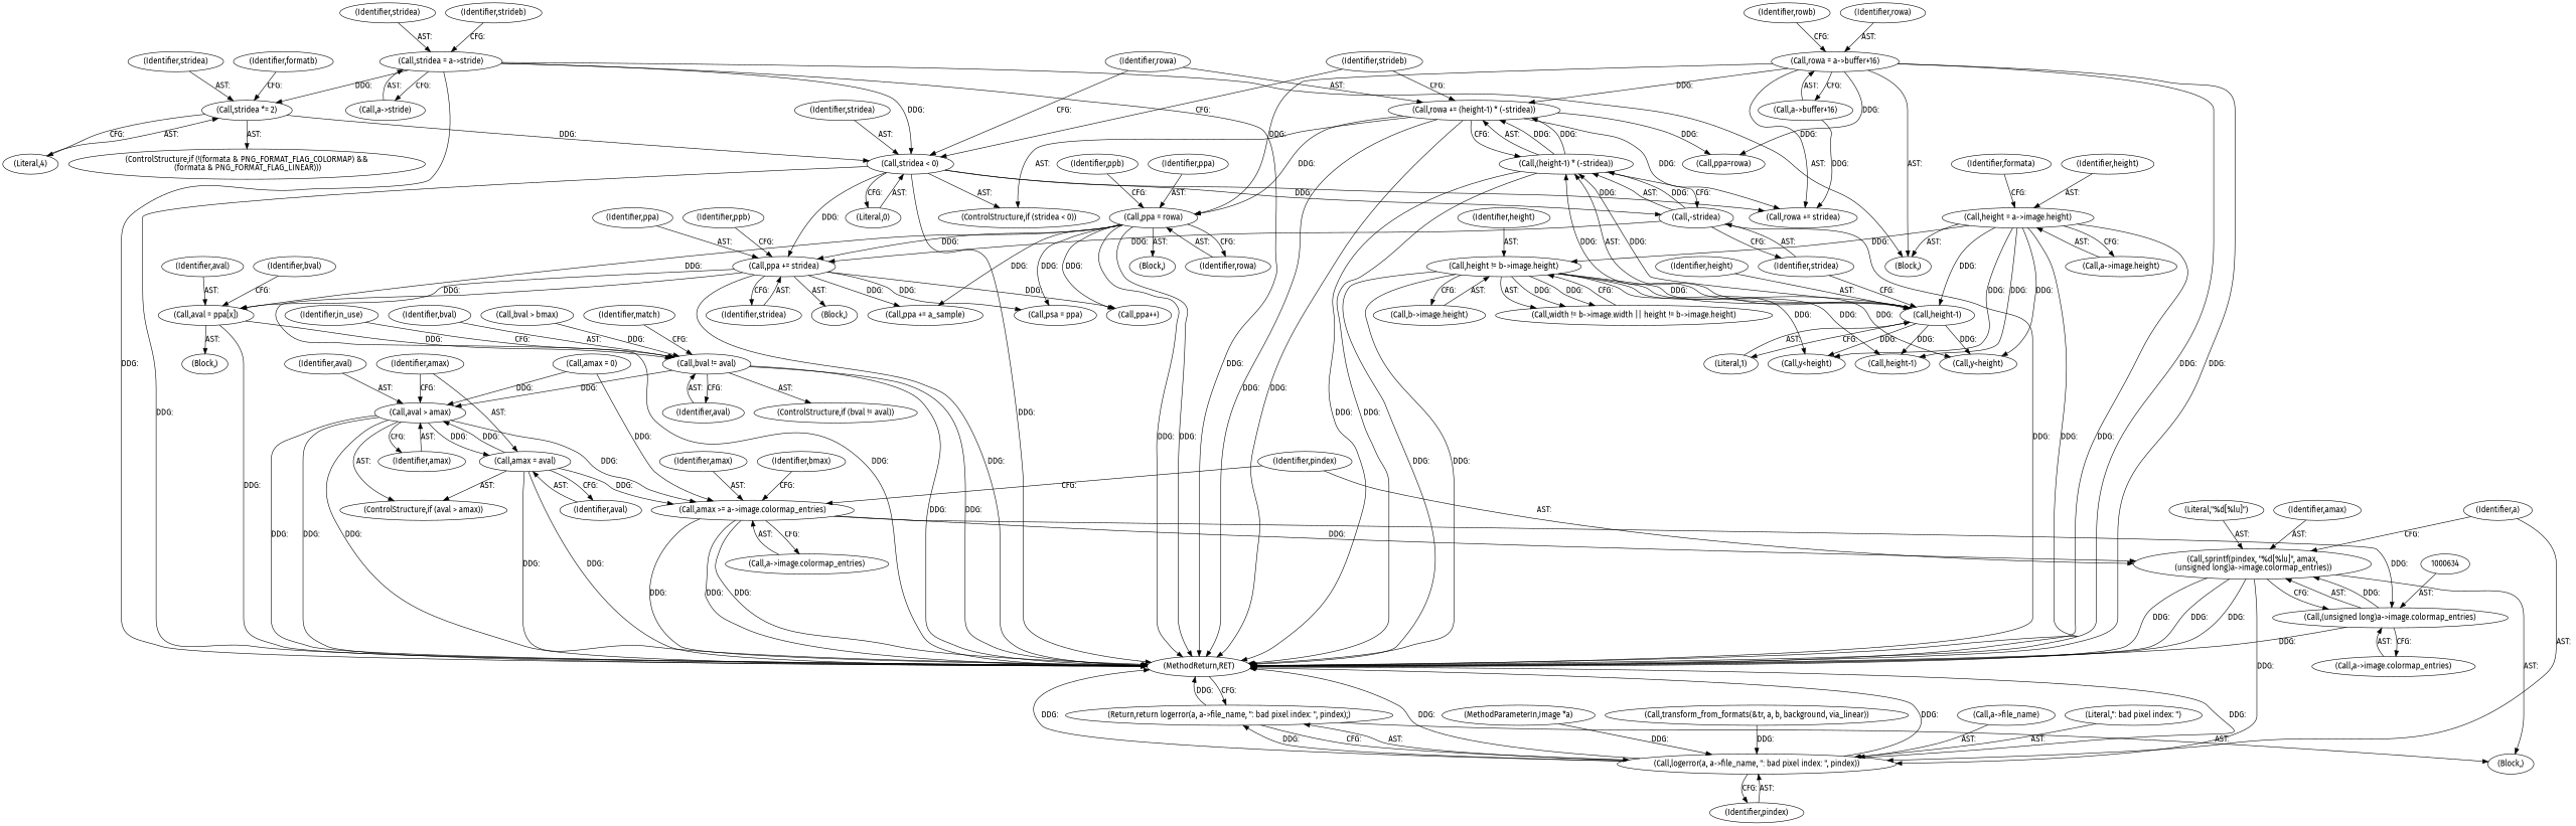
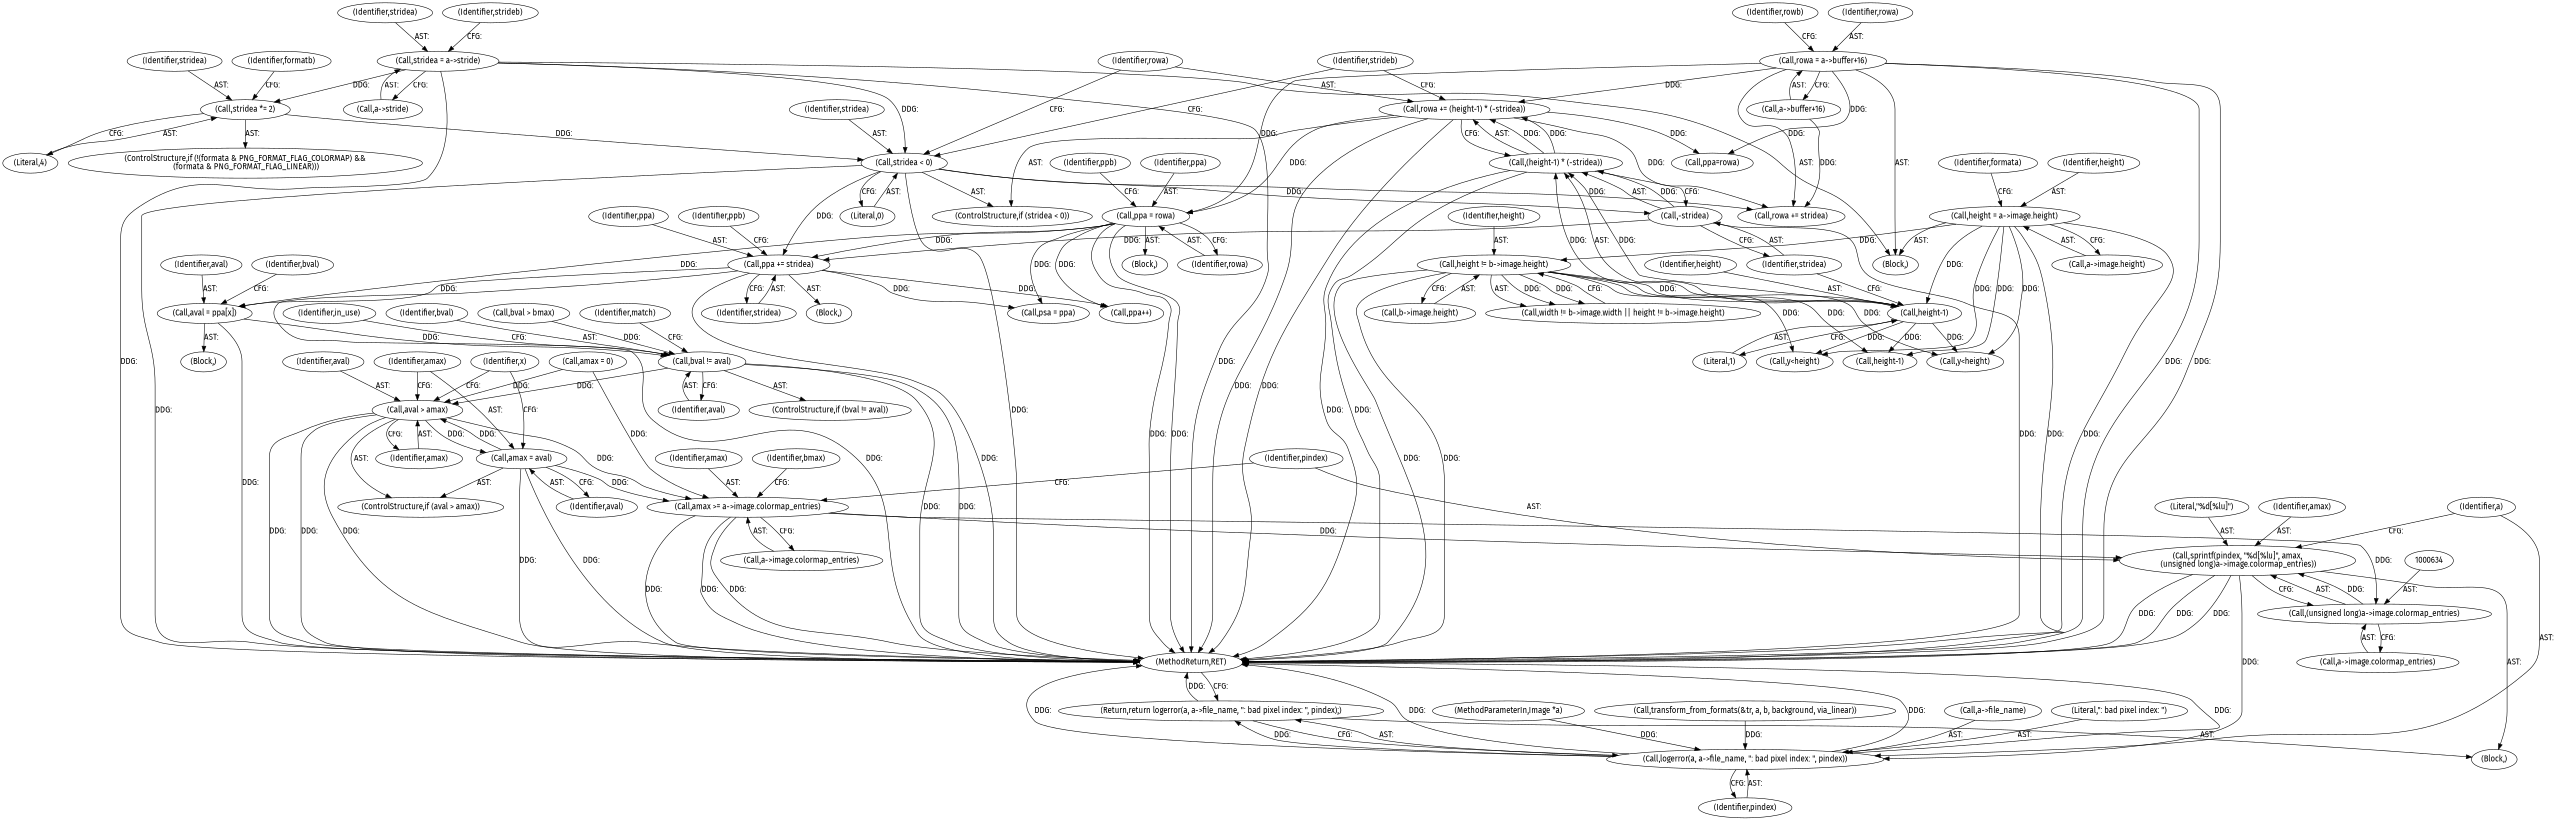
  digraph {
    fontname="Fira Sans"
    node [fontname="Fira Sans"]
    edge [fontname="Fira Sans"]
    n1 [label="(Call,aval = ppa[x])"]
    n2 [label="(Call,bval != aval)"]
    n3 [label="(Block,)"]
    n4 [label="(MethodReturn,RET)"]
    n5 [label="(Call,aval > amax)"]
    n6 [label="(Identifier,aval)"]
    n7 [label="(ControlStructure,if (bval != aval))"]
    n8 [label="(Return,return logerror(a, a->file_name, \": bad pixel index: \", pindex);)"]
    n9 [label="(Call,ppa += stridea)"]
-   n10 [label="(Call,ppa += a_sample)"]
    n11 [label="(Identifier,stridea)"]
    n12 [label="(Block,)"]
    n13 [label="(Call,psa = ppa)"]
    n14 [label="(Call,ppa++)"]
    n15 [label="(Call,stridea < 0)"]
    n16 [label="(Call,-stridea)"]
    n17 [label="(Literal,0)"]
    n18 [label="(Call,rowa += stridea)"]
    n19 [label="(ControlStructure,if (stridea < 0))"]
    n20 [label="(Call,(height-1) * (-stridea))"]
    n21 [label="(Identifier,stridea)"]
    n22 [label="(Call,stridea *= 2)"]
    n23 [label="(Literal,4)"]
    n24 [label="(ControlStructure,if (!(formata & PNG_FORMAT_FLAG_COLORMAP) &&\n (formata & PNG_FORMAT_FLAG_LINEAR)))"]
    n25 [label="(Call,stridea = a->stride)"]
    n26 [label="(Block,)"]
    n27 [label="(Call,a->stride)"]
    n28 [label="(Call,rowa += (height-1) * (-stridea))"]
    n29 [label="(Call,height-1)"]
    n30 [label="(Call,ppa = rowa)"]
    n31 [label="(Block,)"]
    n32 [label="(Identifier,rowa)"]
    n33 [label="(Call,rowa = a->buffer+16)"]
    n34 [label="(Call,ppa=rowa)"]
    n35 [label="(Call,a->buffer+16)"]
    n36 [label="(Call,y<height)"]
    n37 [label="(Literal,1)"]
    n38 [label="(Call,height-1)"]
    n39 [label="(Call,y<height)"]
    n40 [label="(Call,height != b->image.height)"]
    n41 [label="(Call,b->image.height)"]
    n42 [label="(Call,width != b->image.width || height != b->image.height)"]
    n43 [label="(Call,height = a->image.height)"]
    n44 [label="(Call,a->image.height)"]
    n45 [label="(Call,amax = aval)"]
    n46 [label="(Call,amax >= a->image.colormap_entries)"]
    n47 [label="(ControlStructure,if (aval > amax))"]
    n48 [label="(Identifier,amax)"]
    n49 [label="(Identifier,aval)"]
    n50 [label="(Call,sprintf(pindex, \"%d[%lu]\", amax,\n (unsigned long)a->image.colormap_entries))"]
    n51 [label="(Call,(unsigned long)a->image.colormap_entries)"]
    n52 [label="(Call,a->image.colormap_entries)"]
    n53 [label="(Call,logerror(a, a->file_name, \": bad pixel index: \", pindex))"]
    n54 [label="(Block,)"]
    n55 [label="(Call,a->image.colormap_entries)"]
    n56 [label="(Identifier,pindex)"]
    n57 [label="(Identifier,rowb)"]
    n58 [label="(Identifier,height)"]
    n59 [label="(Identifier,rowa)"]
    n60 [label="(Identifier,formata)"]
    n61 [label="(MethodParameterIn,Image *a)"]
    n62 [label="(Identifier,ppb)"]
    n63 [label="(Identifier,aval)"]
    n64 [label="(Identifier,stridea)"]
    n65 [label="(Identifier,pindex)"]
    n66 [label="(Identifier,amax)"]
    n67 [label="(Identifier,stridea)"]
    n68 [label="(Identifier,in_use)"]
    n69 [label="(Identifier,match)"]
    n70 [label="(Identifier,bmax)"]
    n71 [label="(Identifier,amax)"]
    n72 [label="(Identifier,height)"]
    n73 [label="(Call,transform_from_formats(&tr, a, b, background, via_linear))"]
    n74 [label="(Identifier,amax)"]
    n75 [label="(Identifier,bval)"]
    n76 [label="(Identifier,strideb)"]
    n77 [label="(Call,amax = 0)"]
    n78 [label="(Identifier,ppa)"]
    n79 [label="(Identifier,formatb)"]
    n80 [label="(Identifier,ppb)"]
    n81 [label="(Literal,\"%d[%lu]\")"]
    n82 [label="(Identifier,ppa)"]
    n83 [label="(Identifier,a)"]
+   n84 [label="(Identifier,x)"]
    n85 [label="(Identifier,bval)"]
    n86 [label="(Identifier,stridea)"]
    n87 [label="(Call,bval > bmax)"]
    n88 [label="(Identifier,rowa)"]
    n89 [label="(Identifier,aval)"]
    n90 [label="(Identifier,strideb)"]
    n91 [label="(Call,a->file_name)"]
    n92 [label="(Literal,\": bad pixel index: \")"]
    n93 [label="(Identifier,height)"]
    1000634
    n1 -> n2 [label="DDG: "]
    n1 -> n3 [label="AST: "]
    n1 -> n4 [label="DDG: "]
    n2 -> n4 [label="DDG: "]
    n2 -> n4 [label="DDG: "]
    n2 -> n5 [label="DDG: "]
    n2 -> n6 [label="CFG: "]
    n2 -> n7 [label="AST: "]
    n4 -> n8 [label="CFG: "]
    n5 -> n4 [label="DDG: "]
    n5 -> n4 [label="DDG: "]
    n5 -> n4 [label="DDG: "]
    n5 -> n45 [label="DDG: "]
    n5 -> n46 [label="DDG: "]
    n5 -> n47 [label="AST: "]
    n5 -> n48 [label="CFG: "]
    n6 -> n2 [label="AST: "]
    n8 -> n4 [label="DDG: "]
    n8 -> n53 [label="CFG: "]
    n8 -> n54 [label="AST: "]
    n9 -> n1 [label="DDG: "]
    n9 -> n4 [label="DDG: "]
    n9 -> n4 [label="DDG: "]
-   n9 -> n10 [label="DDG: "]
    n9 -> n11 [label="CFG: "]
    n9 -> n12 [label="AST: "]
    n9 -> n13 [label="DDG: "]
    n9 -> n14 [label="DDG: "]
    n11 -> n9 [label="AST: "]
    n15 -> n4 [label="DDG: "]
    n15 -> n4 [label="DDG: "]
    n15 -> n9 [label="DDG: "]
    n15 -> n16 [label="DDG: "]
    n15 -> n17 [label="CFG: "]
    n15 -> n18 [label="DDG: "]
    n15 -> n19 [label="AST: "]
    n16 -> n4 [label="DDG: "]
    n16 -> n9 [label="DDG: "]
    n16 -> n20 [label="AST: "]
    n16 -> n20 [label="DDG: "]
    n16 -> n21 [label="CFG: "]
    n17 -> n15 [label="AST: "]
    n20 -> n4 [label="DDG: "]
    n20 -> n4 [label="DDG: "]
    n20 -> n16 [label="CFG: "]
    n20 -> n28 [label="AST: "]
    n20 -> n28 [label="DDG: "]
    n20 -> n28 [label="DDG: "]
    n21 -> n16 [label="AST: "]
    n21 -> n29 [label="CFG: "]
    n22 -> n15 [label="DDG: "]
    n22 -> n23 [label="CFG: "]
    n22 -> n24 [label="AST: "]
    n23 -> n22 [label="AST: "]
    n25 -> n4 [label="DDG: "]
    n25 -> n4 [label="DDG: "]
    n25 -> n15 [label="DDG: "]
    n25 -> n22 [label="DDG: "]
    n25 -> n26 [label="AST: "]
    n25 -> n27 [label="CFG: "]
    n27 -> n25 [label="AST: "]
    n28 -> n4 [label="DDG: "]
    n28 -> n4 [label="DDG: "]
    n28 -> n18 [label="DDG: "]
    n28 -> n19 [label="AST: "]
    n28 -> n20 [label="CFG: "]
    n28 -> n30 [label="DDG: "]
    n28 -> n34 [label="DDG: "]
    n29 -> n20 [label="AST: "]
    n29 -> n20 [label="DDG: "]
    n29 -> n20 [label="DDG: "]
    n29 -> n36 [label="DDG: "]
    n29 -> n37 [label="CFG: "]
    n29 -> n38 [label="DDG: "]
    n29 -> n39 [label="DDG: "]
    n30 -> n1 [label="DDG: "]
    n30 -> n4 [label="DDG: "]
    n30 -> n4 [label="DDG: "]
    n30 -> n9 [label="DDG: "]
-   n30 -> n10 [label="DDG: "]
    n30 -> n13 [label="DDG: "]
    n30 -> n14 [label="DDG: "]
    n30 -> n31 [label="AST: "]
    n30 -> n32 [label="CFG: "]
    n32 -> n30 [label="AST: "]
    n33 -> n4 [label="DDG: "]
    n33 -> n4 [label="DDG: "]
    n33 -> n18 [label="DDG: "]
    n33 -> n26 [label="AST: "]
    n33 -> n28 [label="DDG: "]
    n33 -> n30 [label="DDG: "]
    n33 -> n34 [label="DDG: "]
    n33 -> n35 [label="CFG: "]
    n35 -> n18 [label="DDG: "]
    n35 -> n33 [label="AST: "]
    n37 -> n29 [label="AST: "]
    n40 -> n4 [label="DDG: "]
    n40 -> n4 [label="DDG: "]
    n40 -> n29 [label="DDG: "]
    n40 -> n36 [label="DDG: "]
    n40 -> n38 [label="DDG: "]
    n40 -> n39 [label="DDG: "]
    n40 -> n41 [label="CFG: "]
    n40 -> n42 [label="AST: "]
    n40 -> n42 [label="DDG: "]
    n40 -> n42 [label="DDG: "]
    n41 -> n40 [label="AST: "]
    n42 -> n40 [label="CFG: "]
    n43 -> n4 [label="DDG: "]
    n43 -> n4 [label="DDG: "]
    n43 -> n26 [label="AST: "]
    n43 -> n29 [label="DDG: "]
    n43 -> n36 [label="DDG: "]
    n43 -> n38 [label="DDG: "]
    n43 -> n39 [label="DDG: "]
    n43 -> n40 [label="DDG: "]
    n43 -> n44 [label="CFG: "]
    n44 -> n43 [label="AST: "]
    n45 -> n4 [label="DDG: "]
    n45 -> n4 [label="DDG: "]
    n45 -> n5 [label="DDG: "]
    n45 -> n46 [label="DDG: "]
    n45 -> n47 [label="AST: "]
    n45 -> n49 [label="CFG: "]
    n46 -> n4 [label="DDG: "]
    n46 -> n4 [label="DDG: "]
    n46 -> n4 [label="DDG: "]
    n46 -> n50 [label="DDG: "]
    n46 -> n51 [label="DDG: "]
    n46 -> n52 [label="CFG: "]
    n48 -> n5 [label="AST: "]
    n49 -> n45 [label="AST: "]
    n50 -> n4 [label="DDG: "]
    n50 -> n4 [label="DDG: "]
    n50 -> n4 [label="DDG: "]
    n50 -> n51 [label="CFG: "]
    n50 -> n53 [label="DDG: "]
    n50 -> n54 [label="AST: "]
-   n51 -> n4 [label="DDG: "]
    n51 -> n50 [label="AST: "]
    n51 -> n50 [label="DDG: "]
    n51 -> n55 [label="CFG: "]
    n52 -> n46 [label="AST: "]
    n53 -> n4 [label="DDG: "]
    n53 -> n4 [label="DDG: "]
    n53 -> n4 [label="DDG: "]
    n53 -> n4 [label="DDG: "]
    n53 -> n8 [label="AST: "]
    n53 -> n8 [label="DDG: "]
    n53 -> n56 [label="CFG: "]
    n55 -> n51 [label="AST: "]
    n56 -> n53 [label="AST: "]
    n57 -> n33 [label="CFG: "]
    n58 -> n43 [label="AST: "]
    n59 -> n33 [label="AST: "]
    n60 -> n43 [label="CFG: "]
    n61 -> n53 [label="DDG: "]
    n62 -> n30 [label="CFG: "]
    n63 -> n5 [label="AST: "]
    n64 -> n25 [label="AST: "]
    n65 -> n46 [label="CFG: "]
    n65 -> n50 [label="AST: "]
    n66 -> n46 [label="AST: "]
    n67 -> n15 [label="AST: "]
    n68 -> n2 [label="CFG: "]
    n69 -> n2 [label="CFG: "]
    n70 -> n46 [label="CFG: "]
    n71 -> n50 [label="AST: "]
    n72 -> n40 [label="AST: "]
    n73 -> n53 [label="DDG: "]
    n74 -> n5 [label="CFG: "]
    n74 -> n45 [label="AST: "]
    n75 -> n1 [label="CFG: "]
    n76 -> n15 [label="CFG: "]
    n76 -> n28 [label="CFG: "]
    n77 -> n5 [label="DDG: "]
    n77 -> n46 [label="DDG: "]
    n78 -> n9 [label="AST: "]
    n79 -> n22 [label="CFG: "]
    n80 -> n9 [label="CFG: "]
    n81 -> n50 [label="AST: "]
    n82 -> n30 [label="AST: "]
    n83 -> n50 [label="CFG: "]
    n83 -> n53 [label="AST: "]
+   n84 -> n5 [label="CFG: "]
+   n84 -> n45 [label="CFG: "]
    n85 -> n2 [label="AST: "]
    n86 -> n22 [label="AST: "]
    n87 -> n2 [label="DDG: "]
    n88 -> n15 [label="CFG: "]
    n88 -> n28 [label="AST: "]
    n89 -> n1 [label="AST: "]
    n90 -> n25 [label="CFG: "]
    n91 -> n53 [label="AST: "]
    n92 -> n53 [label="AST: "]
    n93 -> n29 [label="AST: "]
    1000634 -> n51 [label="AST: "]
  }
